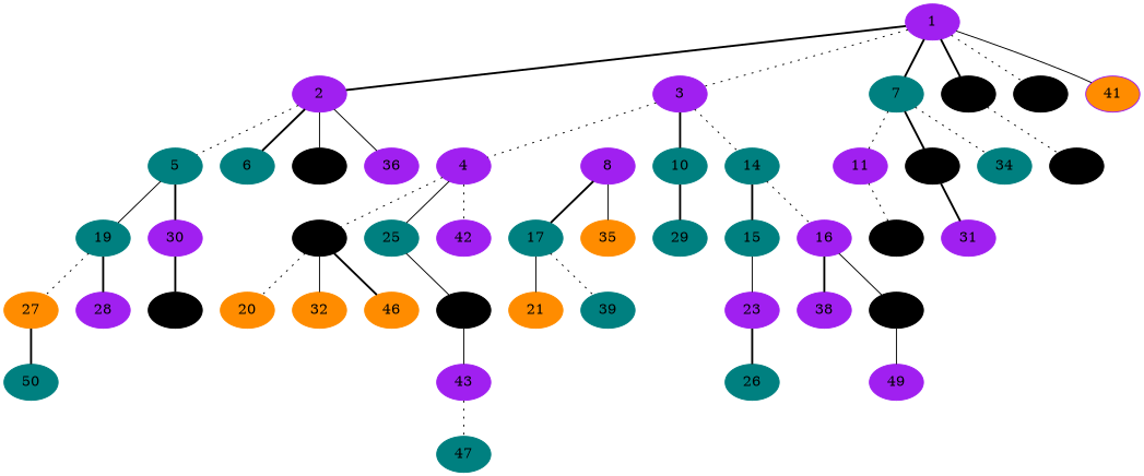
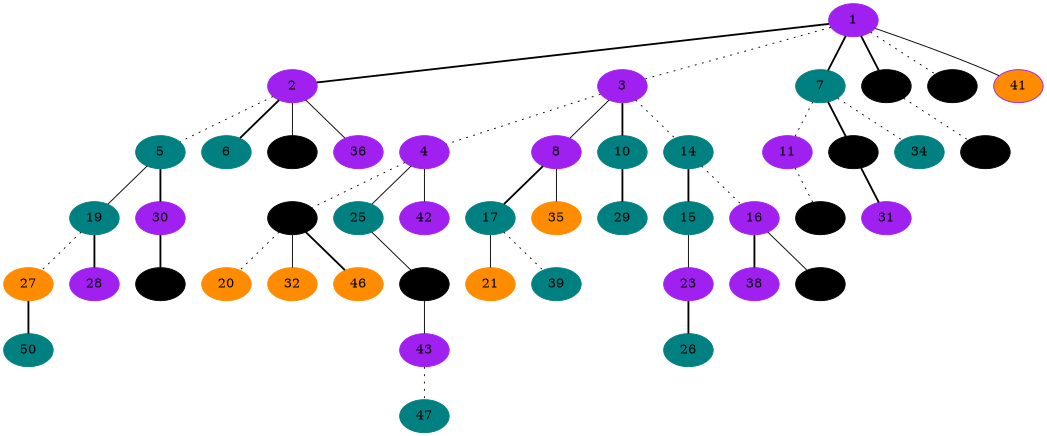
  graph {
    node [color=purple style=filled]
    edge [style=bold]
    1
    2
    3
    7 [color=teal]
    9 [color=black]
    22 [color=black]
    41 [fillcolor=darkorange]
    5 [color=teal]
    6 [color=teal]
    24 [color=black]
    36
    4
    8
    10 [color=teal]
    14 [color=teal]
    11
    12 [color=black]
    34 [color=teal]
    13 [color=black]
    19 [color=teal]
    30
    18 [color=black]
    25 [color=teal]
    42
    17 [color=teal]
    35 [color=darkorange]
    29 [color=teal]
    15 [color=teal]
    16
    20 [color=darkorange]
    32 [color=darkorange]
    46 [color=darkorange]
    33 [color=black]
    27 [color=darkorange]
    28
    45 [color=black]
    44 [color=black]
    31
    21 [color=darkorange]
    39 [color=teal]
    23
    38
    40 [color=black]
    26 [color=teal]
-   49
    50 [color=teal]
    43
    47 [color=teal]
    1 -- 2
    1 -- 3 [style=dotted]
    1 -- 7
    1 -- 9
    1 -- 22 [style=dotted]
    1 -- 41 [style=solid]
    2 -- 5 [style=dotted]
    2 -- 6
    2 -- 24 [style=solid]
    2 -- 36 [style=solid]
    3 -- 4 [style=dotted]
+   3 -- 8 [style=solid]
    3 -- 10
    3 -- 14 [style=dotted]
    7 -- 11 [style=dotted]
    7 -- 12
    7 -- 34 [style=dotted]
    9 -- 13 [style=dotted]
    5 -- 19 [style=solid]
    5 -- 30
    4 -- 18 [style=dotted]
    4 -- 25 [style=solid]
-   4 -- 42 [style=dotted]
+   4 -- 42 [style=solid]
    8 -- 17
    8 -- 35 [style=solid]
    10 -- 29
    14 -- 15
    14 -- 16 [style=dotted]
    11 -- 44 [style=dotted]
    12 -- 31
    19 -- 27 [style=dotted]
    19 -- 28
    30 -- 45
    18 -- 20 [style=dotted]
    18 -- 32 [style=solid]
    18 -- 46
    25 -- 33 [style=solid]
    17 -- 21 [style=solid]
    17 -- 39 [style=dotted]
    15 -- 23 [style=solid]
    16 -- 38
    16 -- 40 [style=solid]
    33 -- 43 [style=solid]
    27 -- 50
    23 -- 26
-   40 -- 49 [style=solid]
    43 -- 47 [style=dotted]
  }
